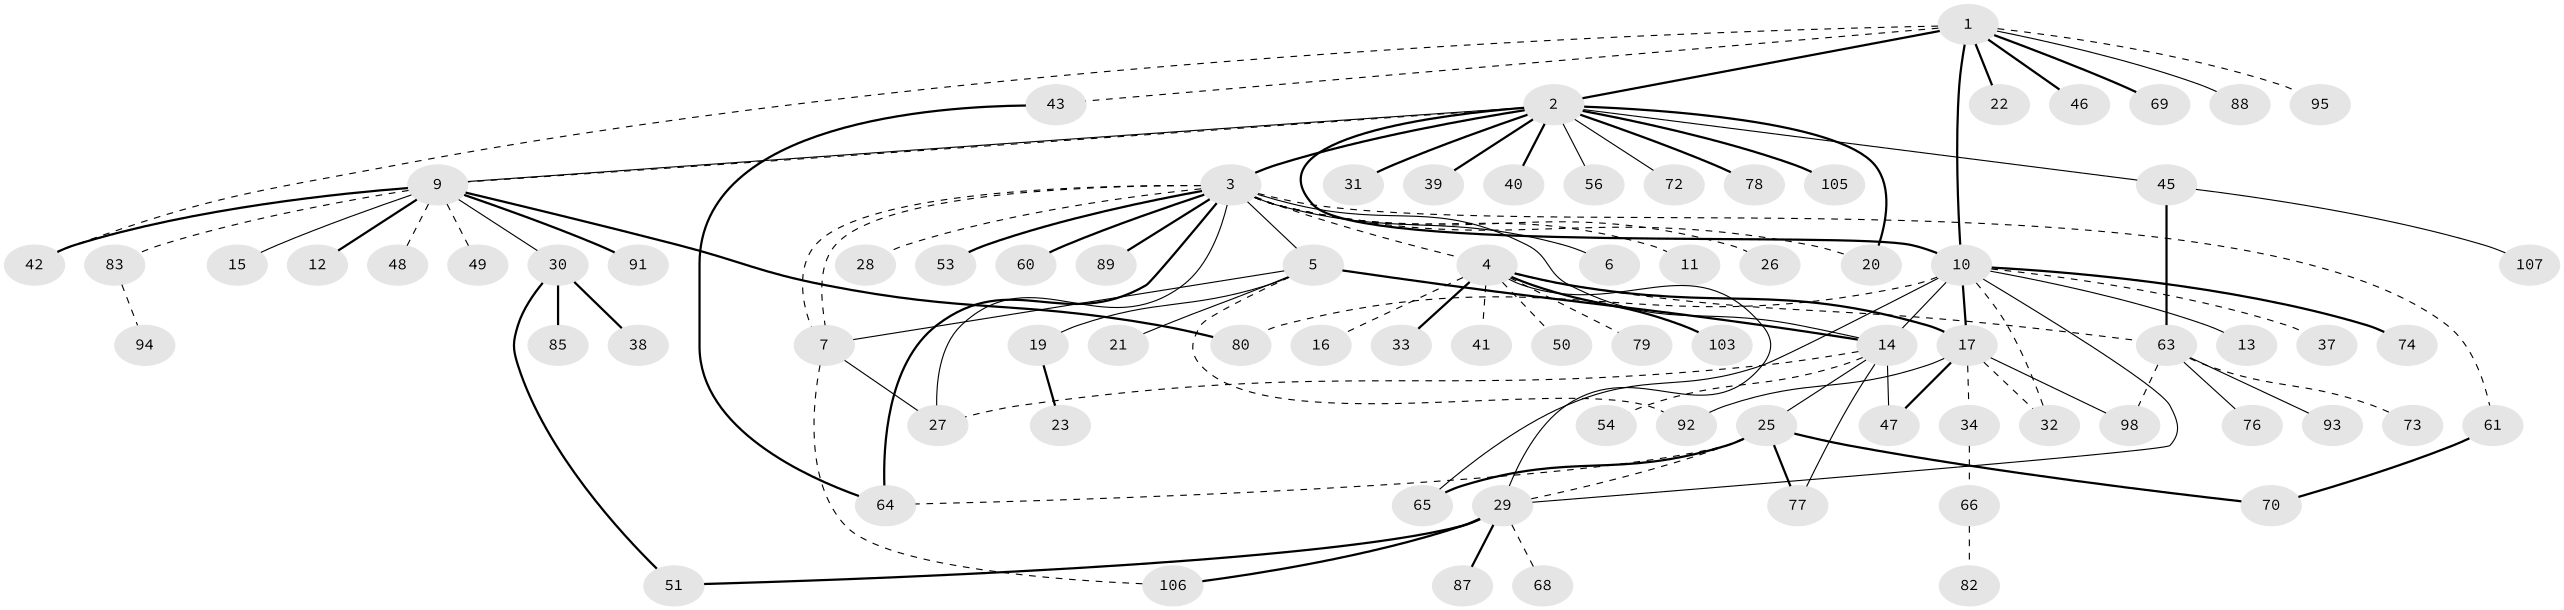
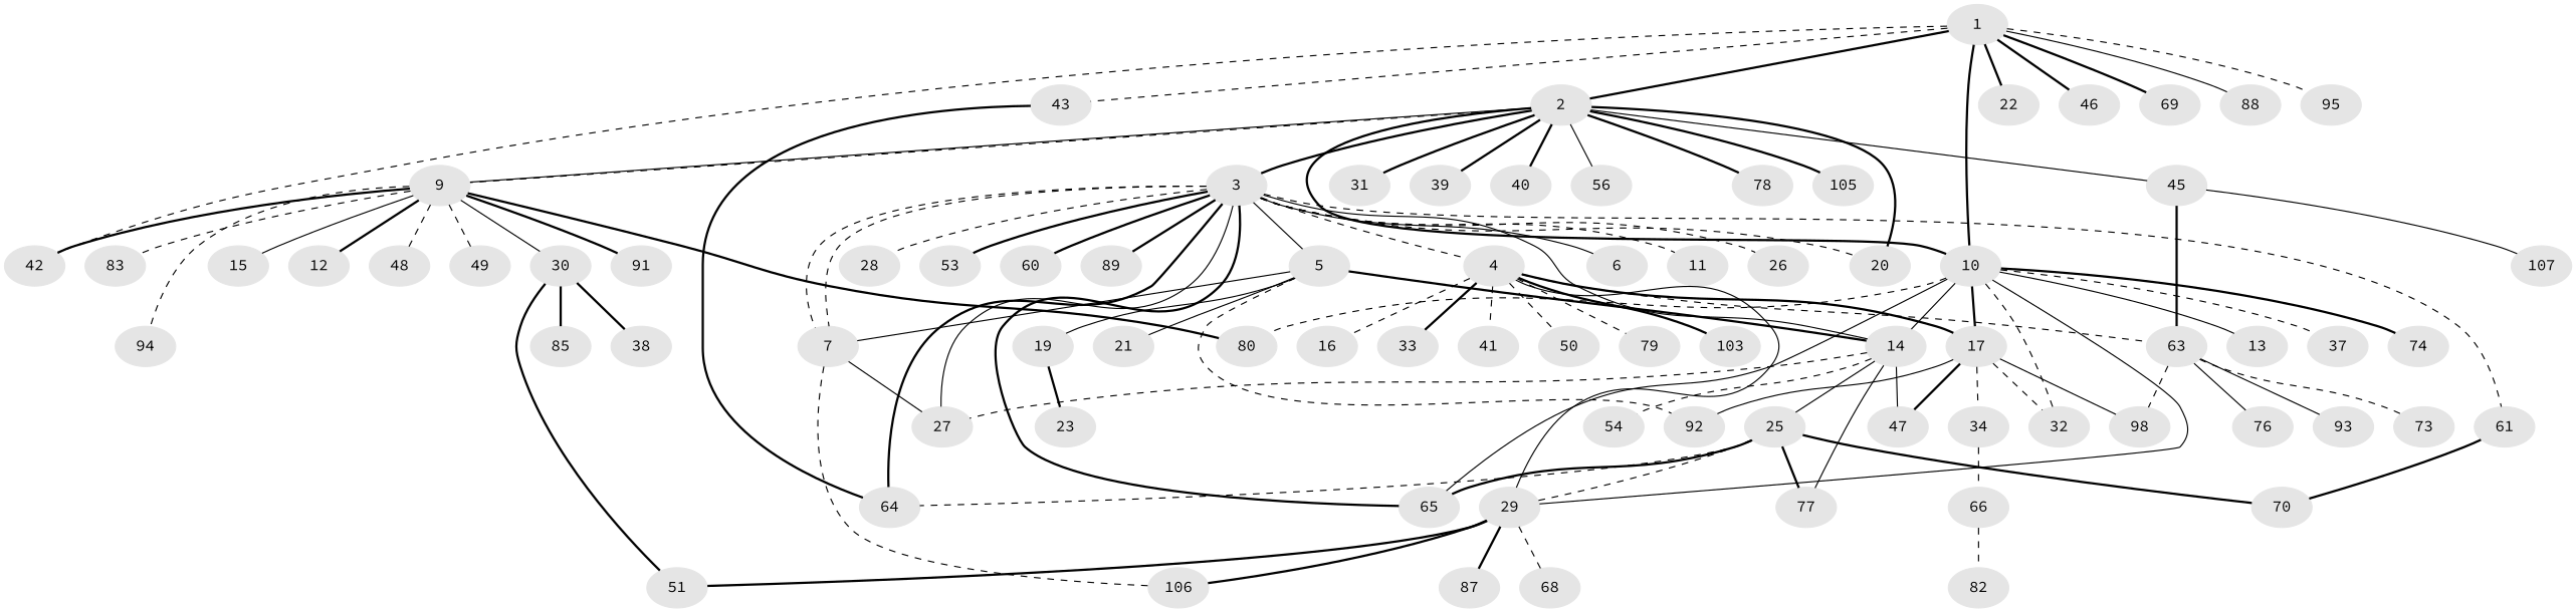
  graph {
    fontname="Source Code Pro"
    node [color=gray90 fontname="Source Code Pro" style=filled]
    edge [fontname="Source Code Pro" style=bold]
    1 [super="+18"]
    2 [super="+101"]
    10 [super="+58"]
    22
    42
    43
    46 [super="+96"]
    69
    88
    95
    3 [super="+62"]
    9 [super="+35"]
    20
    31
    39
    40
    45 [super="+52"]
    56
-   72
    78
    n21 [label=105]
    14 [super="+102"]
    65 [super="+99"]
    17 [super="+67"]
    29 [super="+44"]
    80
    13
    32
    37
    74
    64 [super="+84"]
    4 [super="+8"]
    5 [super="+97"]
    6
    7 [super="+71"]
    11
    26
    27
    28
    53
    60
    61
    89
    15 [super="+81"]
    12
    30 [super="+36"]
    48 [super="+59"]
    49
    83
    91
    94
    63 [super="+86"]
    107
    16 [super="+24"]
    33
    41
    50
    79
    103
    19
    21
    92 [super="+105"]
    106
    25 [super="+57"]
    47
    54
    77
    70
    34
    98 [super="+104"]
    51
    68
    87
    73
    76
    93
    23 [super="+75"]
    38
    85
    66 [super="+90"]
    82
    1 -- 2
    1 -- 10 [weight=2]
    1 -- 22
    1 -- 42 [style=dashed]
    1 -- 43 [style=dashed]
    1 -- 46
    1 -- 69
    1 -- 88 [style=solid]
    1 -- 95 [style=dashed]
    2 -- 10
    2 -- 3
    2 -- 9 [style=solid]
    2 -- 9 [style=dashed]
    2 -- 20
    2 -- 31
    2 -- 39
    2 -- 40
    2 -- 45 [style=solid]
    2 -- 56 [style=solid]
-   2 -- 72 [style=solid]
    2 -- 78
    2 -- n21
    10 -- 14 [style=solid]
    10 -- 65 [style=solid]
    10 -- 17
    10 -- 29 [style=solid]
    10 -- 80 [style=dashed]
    10 -- 13 [style=solid]
    10 -- 32 [style=dashed]
    10 -- 37 [style=dashed]
    10 -- 74
    43 -- 64
    3 -- 20 [style=dashed]
    3 -- 14 [style=solid]
+   3 -- 65
    3 -- 64
    3 -- 4 [style=dashed]
    3 -- 5 [style=solid]
    3 -- 6 [style=solid]
    3 -- 7 [style=dashed]
    3 -- 7 [style=dashed]
    3 -- 11 [style=dashed]
    3 -- 26 [style=dashed]
    3 -- 27 [style=solid]
    3 -- 28 [style=dashed]
    3 -- 53
    3 -- 60
    3 -- 61 [style=dashed]
    3 -- 89
    9 -- 42
    9 -- 80
    9 -- 15 [style=solid]
    9 -- 12
    9 -- 30 [style=solid]
    9 -- 48 [style=dashed]
    9 -- 49 [style=dashed]
    9 -- 83 [style=dashed]
    9 -- 91
-   83 -- 94 [style=dashed]
+   9 -- 94 [style=dashed]
    45 -- 63
    45 -- 107 [style=solid]
    14 -- 27 [style=dashed]
    14 -- 25 [style=solid]
    14 -- 47 [style=solid]
    14 -- 54 [style=dashed]
    14 -- 77 [style=solid]
    17 -- 32 [style=dashed]
    17 -- 92 [style=solid]
    17 -- 47
    17 -- 34 [style=dashed]
    17 -- 98 [style=solid]
    29 -- 106
    29 -- 51
    29 -- 68 [style=dashed]
    29 -- 87
    4 -- 17
    4 -- 29 [style=solid weight=2]
    4 -- 63 [style=dashed]
    4 -- 16 [style=dashed]
    4 -- 33
    4 -- 41 [style=dashed]
    4 -- 50 [style=dashed]
    4 -- 79 [style=dashed]
    4 -- 103
    5 -- 14
    5 -- 7 [style=solid]
    5 -- 19 [style=solid]
    5 -- 21 [style=solid]
    5 -- 92 [style=dashed]
    7 -- 27 [style=solid]
    7 -- 106 [style=dashed]
    61 -- 70
    30 -- 51
    30 -- 38
    30 -- 85
    63 -- 98 [style=dashed]
    63 -- 73 [style=dashed]
    63 -- 76 [style=solid]
    63 -- 93 [style=solid]
    19 -- 23
    25 -- 65
    25 -- 29 [style=dashed]
    25 -- 64 [style=dashed]
    25 -- 77
    25 -- 70
    34 -- 66 [style=dashed]
    66 -- 82 [style=dashed]
  }
